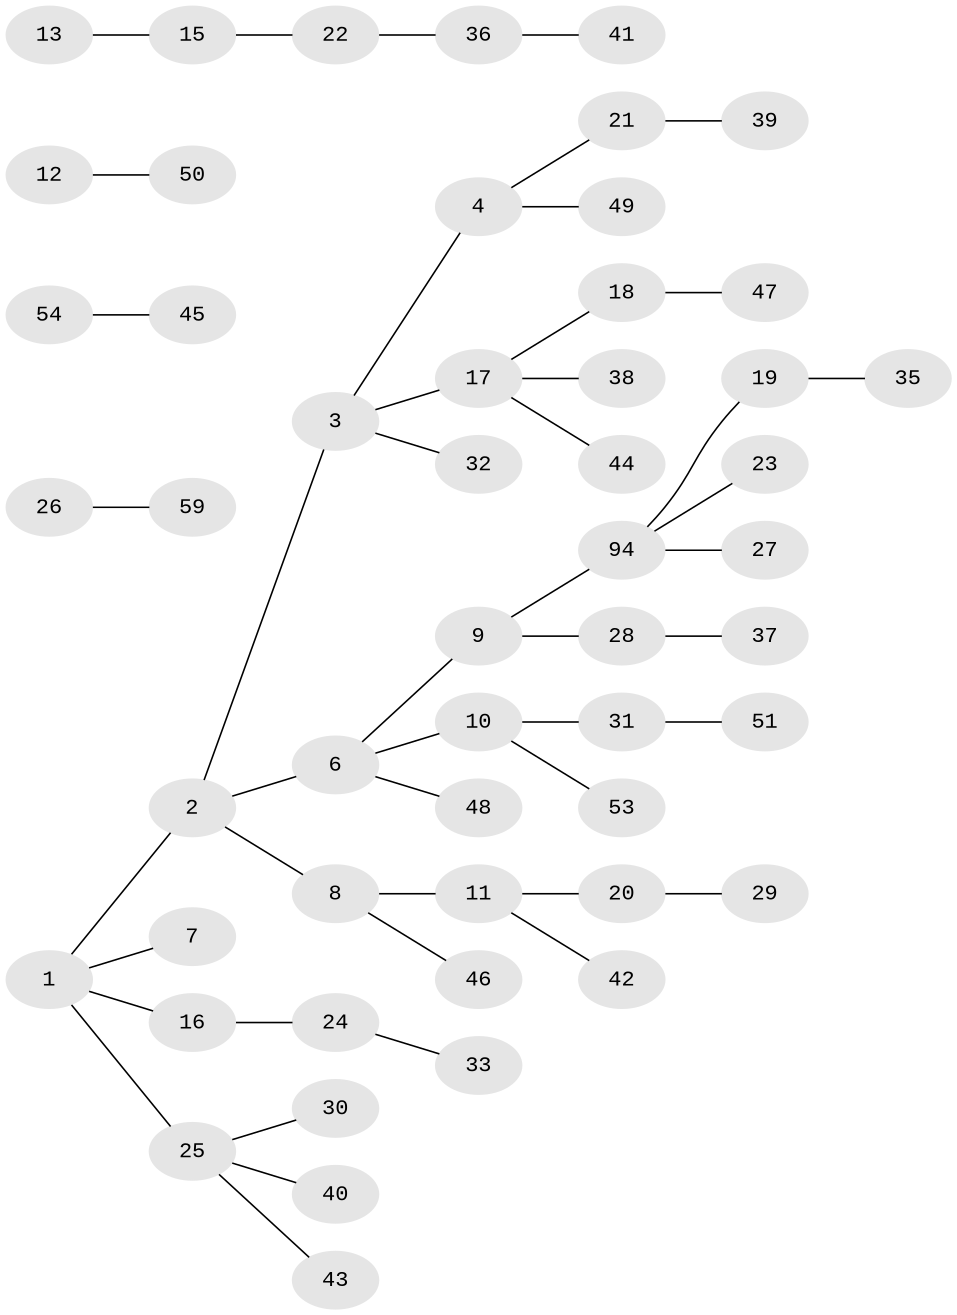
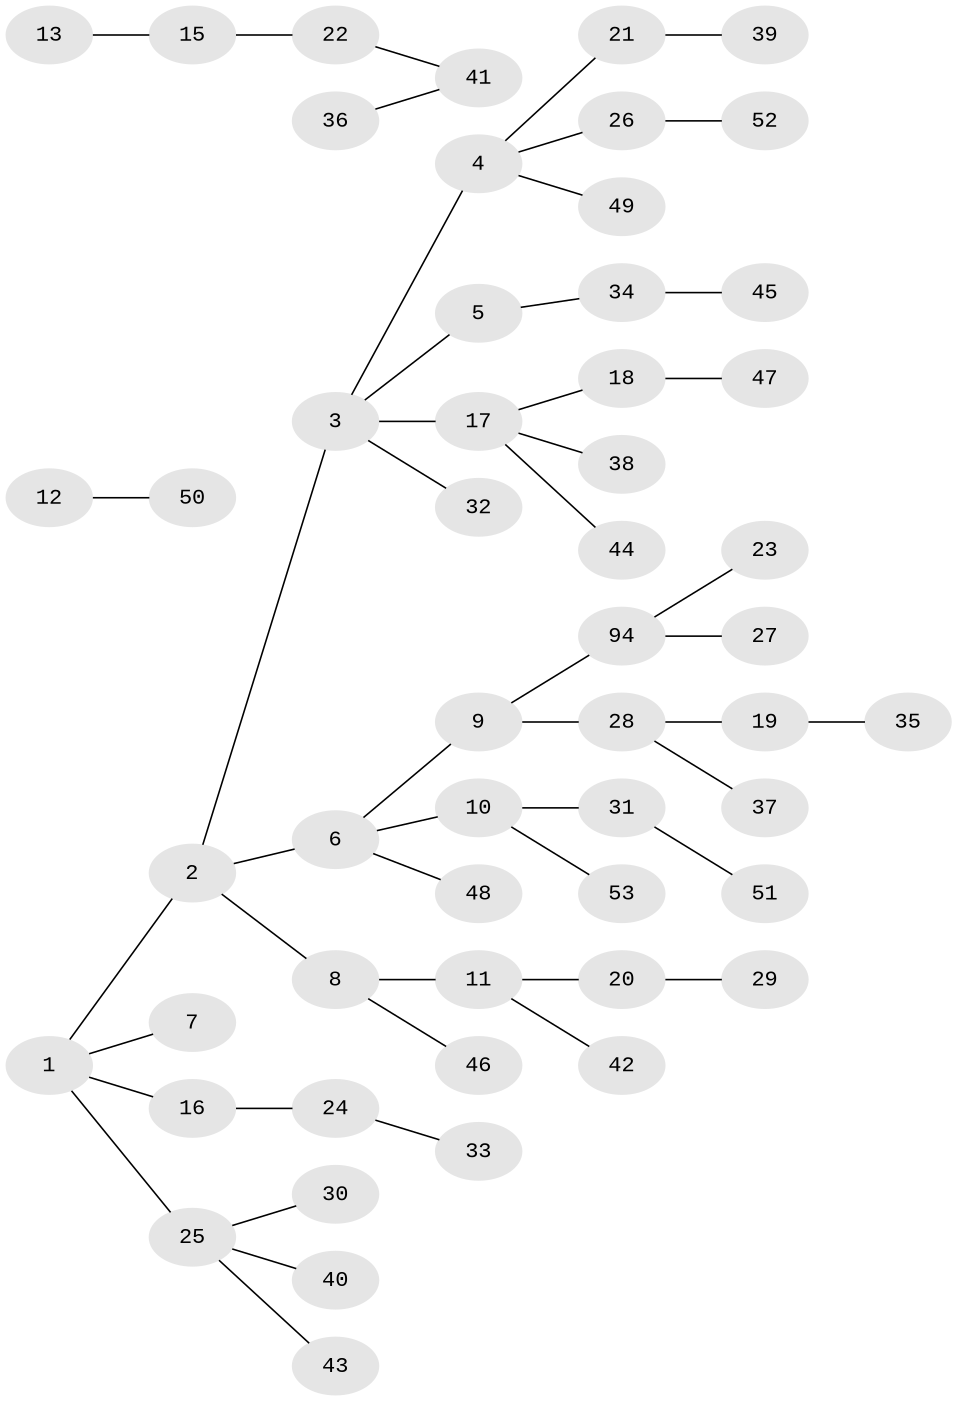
  graph {
    fontname="Liberation Mono"
    rankdir=LR
    node [color=gray90 fontname="Liberation Mono" style=filled]
    edge [fontname="Liberation Mono"]
    1
    2
    7
    16
    25
    3
    6
    8
    24
    30
    40
    43
    4
+   5
    17
    32
    9
    10
    48
    11
    46
    21
    26
    49
-   34 [label=54]
+   34
    18
    38
    44
    39
-   52 [label=59]
+   52
    45
    n32 [label=94]
    28
    31
    53
    20
    42
    12
    50
    13
    15
    19
    23
    27
    37
    51
    29
    22
    35
    36
    33
    47
    41
    1 -- 2
    1 -- 7
    1 -- 16
    1 -- 25
    2 -- 3
    2 -- 6
    2 -- 8
    16 -- 24
    25 -- 30
    25 -- 40
    25 -- 43
    3 -- 4
+   3 -- 5
    3 -- 17
    3 -- 32
    6 -- 9
    6 -- 10
    6 -- 48
    8 -- 11
    8 -- 46
    24 -- 33
    4 -- 21
+   4 -- 26
    4 -- 49
+   5 -- 34
    17 -- 18
    17 -- 38
    17 -- 44
    9 -- n32
    9 -- 28
    10 -- 31
    10 -- 53
    11 -- 20
    11 -- 42
    21 -- 39
    26 -- 52
    34 -- 45
    18 -- 47
-   n32 -- 19
+   28 -- 19
    n32 -- 23
    n32 -- 27
    28 -- 37
    31 -- 51
    20 -- 29
    12 -- 50
    13 -- 15
    15 -- 22
    19 -- 35
-   22 -- 36
+   22 -- 41
    36 -- 41
  }
